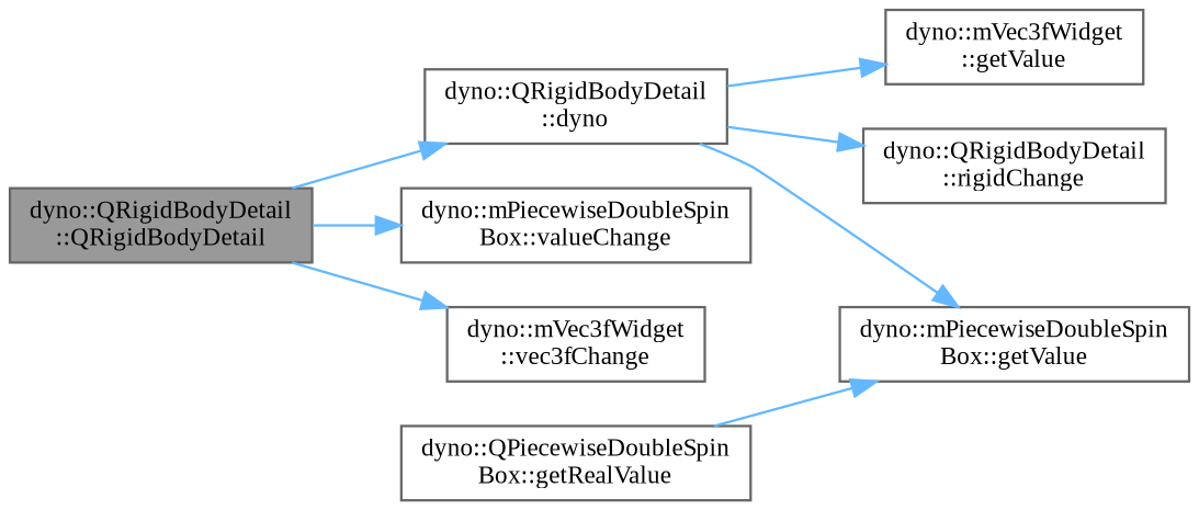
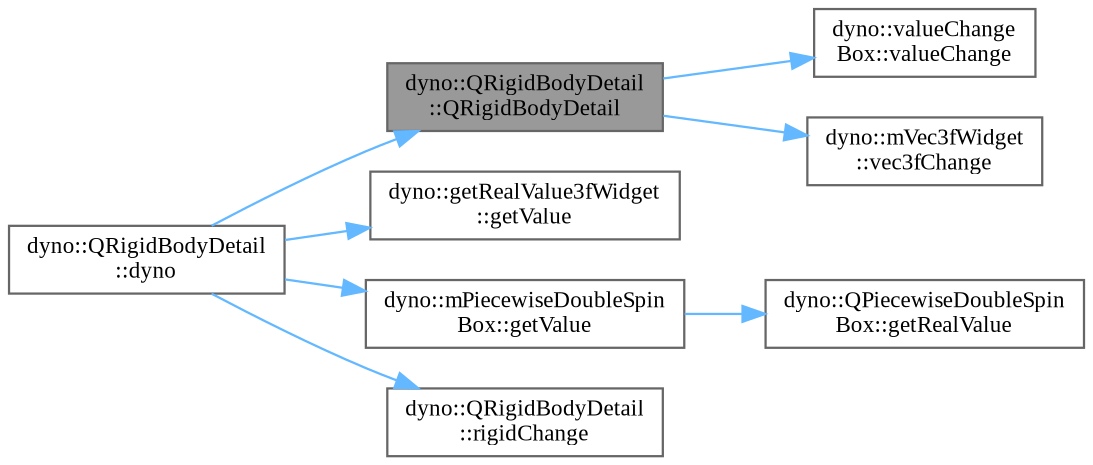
  digraph {
    fontname="Liberation Serif"
    rankdir=LR
    node [color=grey40 fillcolor=white fontname="Liberation Serif" fontsize=10 shape=box style=filled]
    edge [color=steelblue1 fontname="Liberation Serif" fontsize=10 labelfontname=Helvetica labelfontsize=10 style=solid]
    n1 [color=gray40 fillcolor=grey60 fontcolor=black height=0.2 label="dyno::QRigidBodyDetail\l::QRigidBodyDetail" width=0.4]
    n2 [height=0.2 label="dyno::QRigidBodyDetail\l::dyno" width=0.4]
-   n3 [height=0.2 label="dyno::mPiecewiseDoubleSpin\lBox::valueChange" width=0.4]
+   n3 [height=0.2 label="dyno::valueChange\lBox::valueChange" width=0.4]
    n4 [height=0.2 label="dyno::mVec3fWidget\l::vec3fChange" width=0.4]
-   n5 [height=0.2 label="dyno::mVec3fWidget\l::getValue" width=0.4]
+   n5 [height=0.2 label="dyno::getRealValue3fWidget\l::getValue" width=0.4]
    n6 [height=0.2 label="dyno::mPiecewiseDoubleSpin\lBox::getValue" width=0.4]
    n7 [height=0.2 label="dyno::QRigidBodyDetail\l::rigidChange" width=0.4]
    n8 [height=0.2 label="dyno::QPiecewiseDoubleSpin\lBox::getRealValue" width=0.4]
-   n1 -> n2
+   n2 -> n1
    n1 -> n3
    n1 -> n4
    n2 -> n5
    n2 -> n6
    n2 -> n7
-   n8 -> n6
+   n6 -> n8
  }
